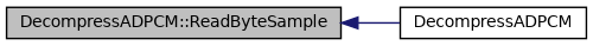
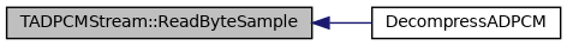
  digraph {
    rankdir=LR
    node [color=black fontname=Helvetica fontsize=10 shape=record style=filled]
-   n1 [fillcolor=grey75 fontcolor=black height=0.2 label="DecompressADPCM::ReadByteSample" width=0.4]
+   n1 [fillcolor=grey75 fontcolor=black height=0.2 label="TADPCMStream::ReadByteSample" width=0.4]
    n2 [fillcolor=white height=0.2 label=DecompressADPCM width=0.4]
    n1 -> n2 [color=midnightblue dir=back fontname=Helvetica fontsize=10 labelfontname=Helvetica labelfontsize=10 style=solid]
  }
